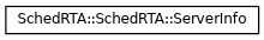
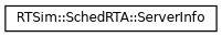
  digraph {
    rankdir=TB
-   n1 [color=black fillcolor=white fontname=Helvetica fontsize=10 height=0.2 label="SchedRTA::SchedRTA::ServerInfo" shape=record style=filled width=0.4]
+   n1 [color=black fillcolor=white fontname=Helvetica fontsize=10 height=0.2 label="RTSim::SchedRTA::ServerInfo" shape=record style=filled width=0.4]
  }
